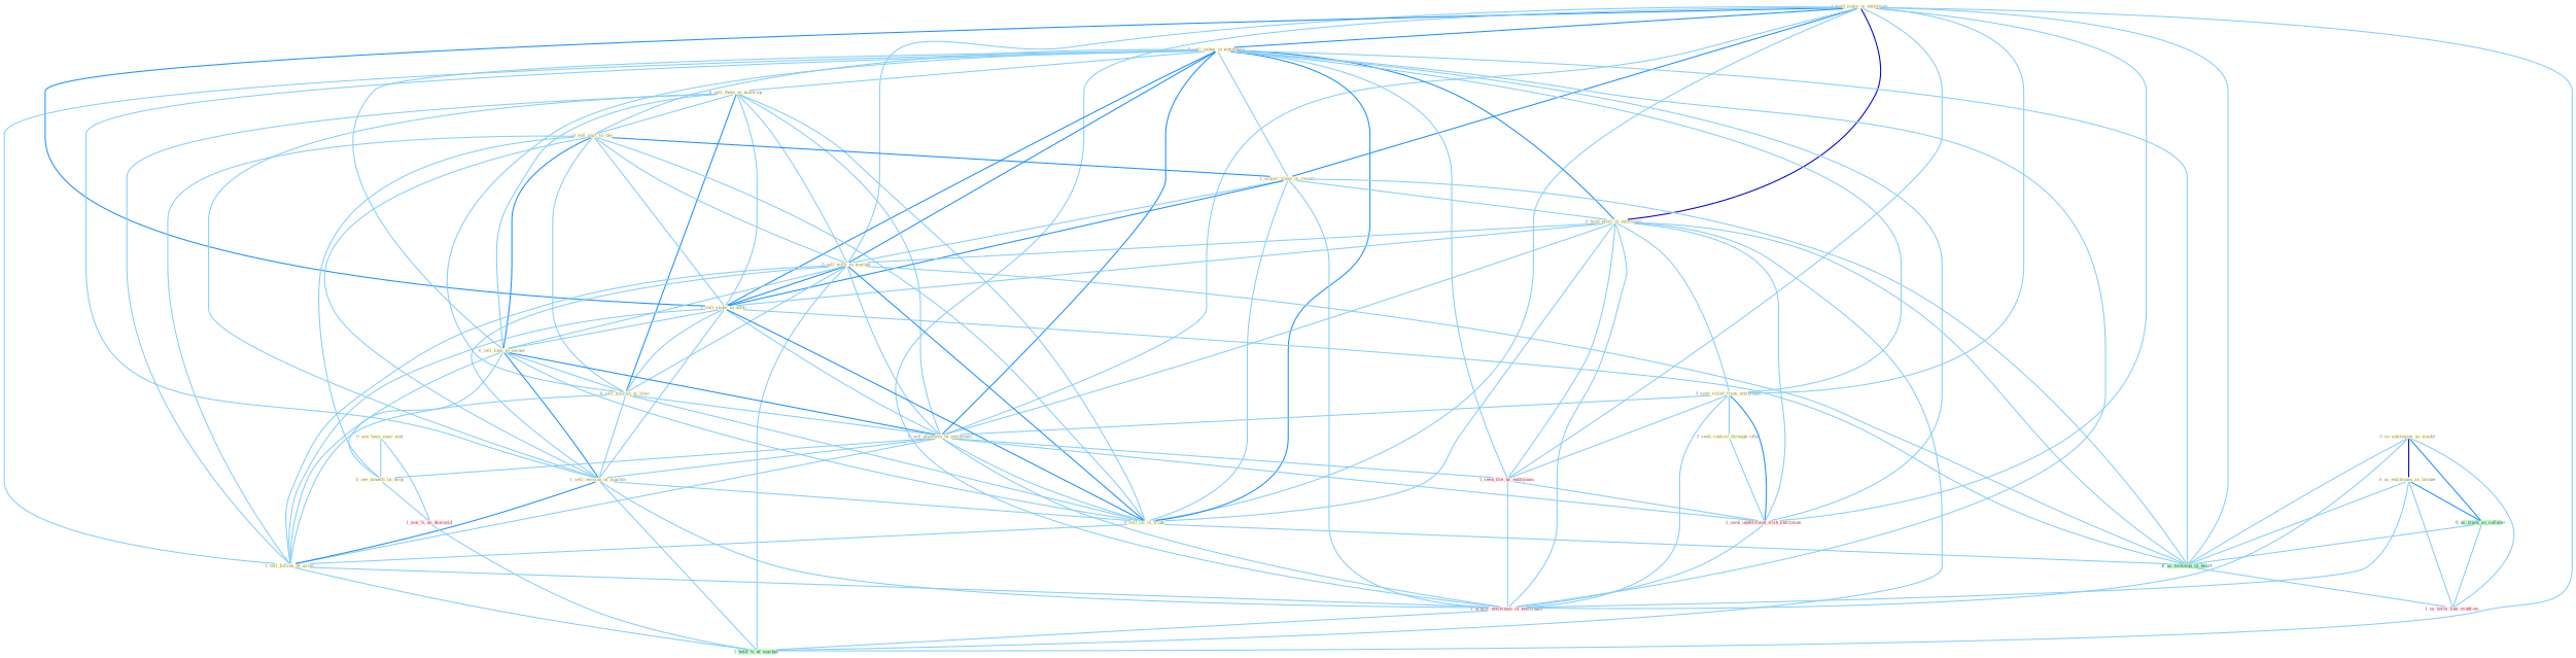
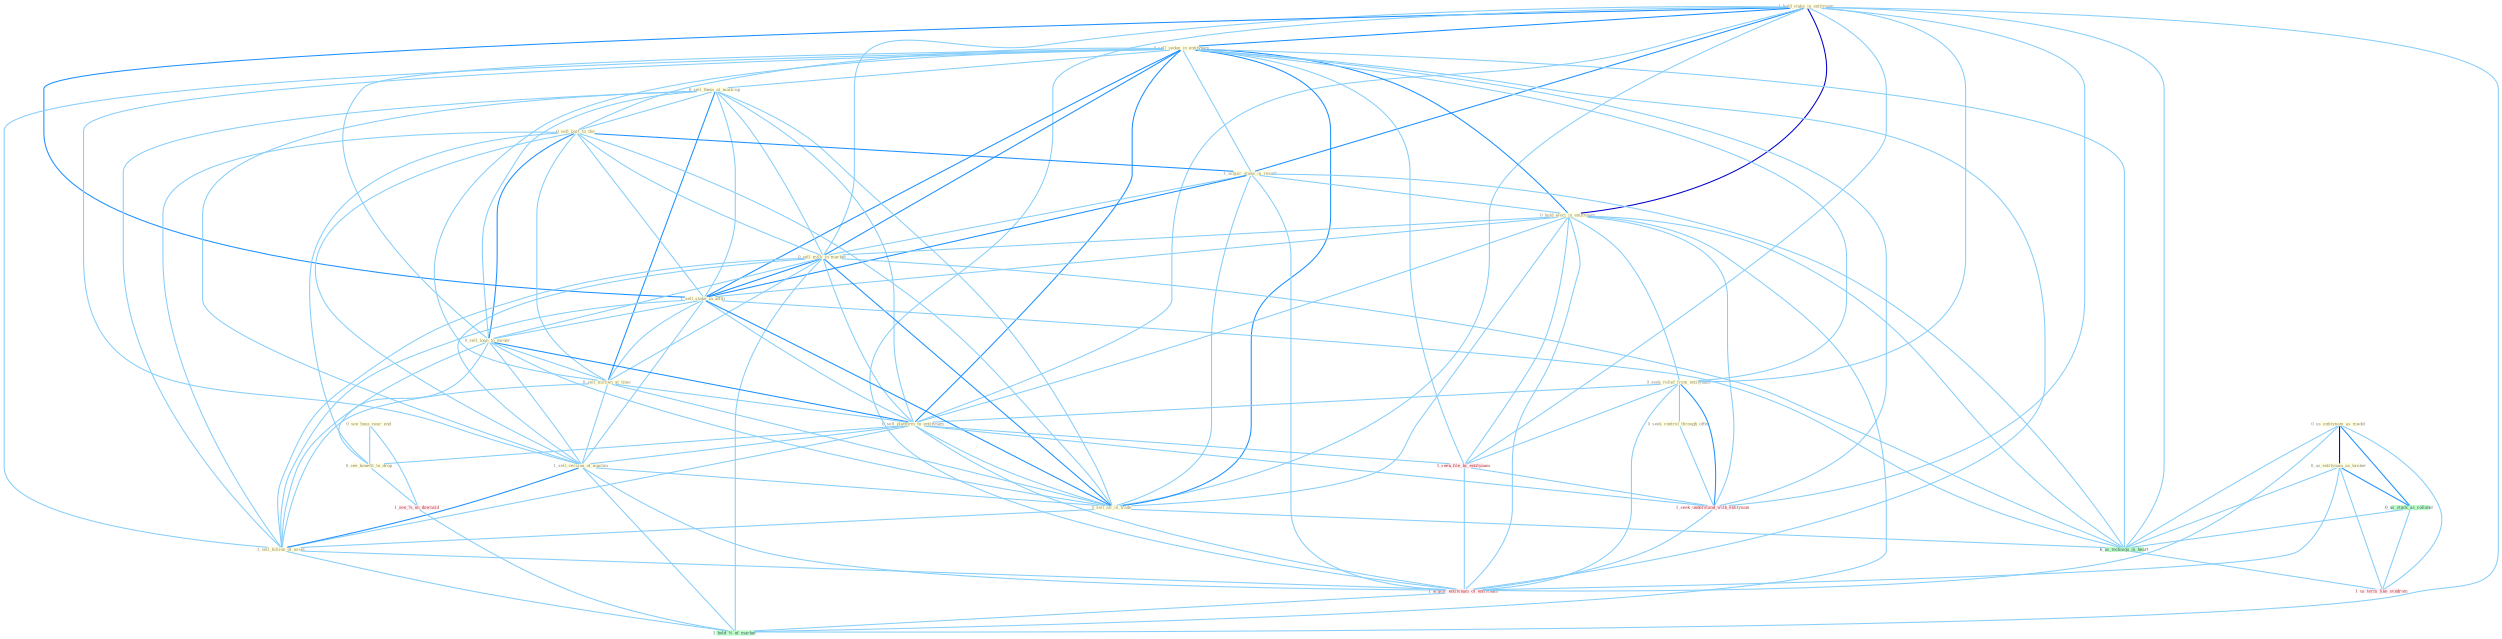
  graph {
    node [color="#ffffe0" fixedsize=true fontcolor="#8b7d6b" fontsize=4 shape=polygon style=filled]
    edge [color="#87cefa" w=1]
    "1_hold_stake_in_entitynam " [height=.06 width=.5]
    "0_us_entitynam_as_model " [height=.06 width=.5]
    "0_sell_sedan_in_entitynam " [height=.06 width=.5]
    "0_sell_them_at_mark-up " [height=.06 width=.5]
    "1_acquir_stake_in_resort " [height=.06 width=.5]
    "0_hold_elect_in_entitynam " [height=.06 width=.5]
    "0_seek_relief_from_entitynam " [height=.06 width=.5]
    "0_sell_part_to_the " [height=.06 width=.5]
    "0_sell_milk_in_market " [height=.06 width=.5]
    "0_seek_control_through_offer " [height=.06 width=.5]
    "1_sell_stake_in_affili " [height=.06 width=.5]
    "0_sell_loan_to_owner " [height=.06 width=.5]
    "0_sell_million_at_time " [height=.06 width=.5]
    "0_sell_platform_to_entitynam " [height=.06 width=.5]
    "1_sell_version_of_machin " [height=.06 width=.5]
    "0_see_hous_near_end " [height=.06 width=.5]
    "0_us_entitynam_as_broker " [height=.06 width=.5]
    "0_see_benefit_to_drop " [height=.06 width=.5]
    "0_sell_all_in_trade " [height=.06 width=.5]
    "1_sell_billion_of_asset " [height=.06 width=.5]
    "1_seen_file_by_entitynam " [color="#fff0f5" fontcolor="#b22222" height=.06 width=.5]
    "1_seek_understand_with_entitynam " [color="#fff0f5" fontcolor="#b22222" height=.06 width=.5]
    "1_acquir_entitynam_of_entitynam " [color="#fff0f5" fontcolor="#b22222" height=.06 width=.5]
    "1_see_%_on_downsid " [color="#fff0f5" fontcolor="#b22222" height=.06 width=.5]
    "1_us_term_like_syndrom " [color="#fff0f5" fontcolor="#b22222" height=.06 width=.5]
    n26 [color="#BDFCC9" fontcolor="#2f4f4f" height=.06 label="6_us_techniqu_in_heart" width=.5]
    "1_hold_%_of_market " [color="#BDFCC9" fontcolor="#2f4f4f" height=.06 width=.5]
    "0_us_stock_as_collater " [color="#BDFCC9" fontcolor="#2f4f4f" height=.06 width=.5]
    subgraph sub_1 {
      "1_hold_stake_in_entitynam "
      "0_us_entitynam_as_model "
      "0_sell_sedan_in_entitynam "
      "0_sell_them_at_mark-up "
      "1_acquir_stake_in_resort "
      "0_hold_elect_in_entitynam "
      "0_seek_relief_from_entitynam "
      "0_sell_part_to_the "
      "0_sell_milk_in_market "
      "0_seek_control_through_offer "
      "1_sell_stake_in_affili "
      "0_sell_loan_to_owner "
      "0_sell_million_at_time "
      "0_sell_platform_to_entitynam "
      "1_sell_version_of_machin "
      "0_see_hous_near_end "
      "0_us_entitynam_as_broker "
      "0_see_benefit_to_drop "
      "0_sell_all_in_trade "
      "1_sell_billion_of_asset "
    }
    subgraph sub_2 {
      "1_seen_file_by_entitynam "
      "1_seek_understand_with_entitynam "
      "1_acquir_entitynam_of_entitynam "
      "1_see_%_on_downsid "
      "1_us_term_like_syndrom "
    }
    "1_hold_stake_in_entitynam " -- "0_sell_sedan_in_entitynam " [color="#1e90ff" w=2]
    "1_hold_stake_in_entitynam " -- "1_acquir_stake_in_resort " [color="#1e90ff" w=2]
    "1_hold_stake_in_entitynam " -- "0_hold_elect_in_entitynam " [color="#0000cd" w=3]
    "1_hold_stake_in_entitynam " -- "0_seek_relief_from_entitynam "
    "1_hold_stake_in_entitynam " -- "0_sell_milk_in_market "
    "1_hold_stake_in_entitynam " -- "1_sell_stake_in_affili " [color="#1e90ff" w=2]
    "1_hold_stake_in_entitynam " -- "0_sell_platform_to_entitynam "
    "1_hold_stake_in_entitynam " -- "0_sell_all_in_trade "
    "1_hold_stake_in_entitynam " -- "1_seen_file_by_entitynam "
    "1_hold_stake_in_entitynam " -- "1_seek_understand_with_entitynam "
    "1_hold_stake_in_entitynam " -- "1_acquir_entitynam_of_entitynam "
    "1_hold_stake_in_entitynam " -- n26
    "1_hold_stake_in_entitynam " -- "1_hold_%_of_market "
    "0_us_entitynam_as_model " -- "0_us_entitynam_as_broker " [color="#0000cd" w=3]
    "0_us_entitynam_as_model " -- "1_acquir_entitynam_of_entitynam "
    "0_us_entitynam_as_model " -- "1_us_term_like_syndrom "
    "0_us_entitynam_as_model " -- n26
    "0_us_entitynam_as_model " -- "0_us_stock_as_collater " [color="#1e90ff" w=2]
    "0_sell_sedan_in_entitynam " -- "0_sell_them_at_mark-up "
    "0_sell_sedan_in_entitynam " -- "1_acquir_stake_in_resort "
    "0_sell_sedan_in_entitynam " -- "0_hold_elect_in_entitynam " [color="#1e90ff" w=2]
    "0_sell_sedan_in_entitynam " -- "0_seek_relief_from_entitynam "
    "0_sell_sedan_in_entitynam " -- "0_sell_part_to_the "
    "0_sell_sedan_in_entitynam " -- "0_sell_milk_in_market " [color="#1e90ff" w=2]
    "0_sell_sedan_in_entitynam " -- "1_sell_stake_in_affili " [color="#1e90ff" w=2]
    "0_sell_sedan_in_entitynam " -- "0_sell_loan_to_owner "
    "0_sell_sedan_in_entitynam " -- "0_sell_million_at_time "
    "0_sell_sedan_in_entitynam " -- "0_sell_platform_to_entitynam " [color="#1e90ff" w=2]
    "0_sell_sedan_in_entitynam " -- "1_sell_version_of_machin "
    "0_sell_sedan_in_entitynam " -- "0_sell_all_in_trade " [color="#1e90ff" w=2]
    "0_sell_sedan_in_entitynam " -- "1_sell_billion_of_asset "
    "0_sell_sedan_in_entitynam " -- "1_seen_file_by_entitynam "
    "0_sell_sedan_in_entitynam " -- "1_seek_understand_with_entitynam "
    "0_sell_sedan_in_entitynam " -- "1_acquir_entitynam_of_entitynam "
    "0_sell_sedan_in_entitynam " -- n26
    "0_sell_them_at_mark-up " -- "0_sell_part_to_the "
    "0_sell_them_at_mark-up " -- "0_sell_milk_in_market "
    "0_sell_them_at_mark-up " -- "1_sell_stake_in_affili "
    "0_sell_them_at_mark-up " -- "0_sell_loan_to_owner "
    "0_sell_them_at_mark-up " -- "0_sell_million_at_time " [color="#1e90ff" w=2]
    "0_sell_them_at_mark-up " -- "0_sell_platform_to_entitynam "
    "0_sell_them_at_mark-up " -- "1_sell_version_of_machin "
    "0_sell_them_at_mark-up " -- "0_sell_all_in_trade "
    "0_sell_them_at_mark-up " -- "1_sell_billion_of_asset "
    "1_acquir_stake_in_resort " -- "0_hold_elect_in_entitynam "
    "1_acquir_stake_in_resort " -- "0_sell_milk_in_market "
    "1_acquir_stake_in_resort " -- "1_sell_stake_in_affili " [color="#1e90ff" w=2]
    "1_acquir_stake_in_resort " -- "0_sell_all_in_trade "
    "1_acquir_stake_in_resort " -- "1_acquir_entitynam_of_entitynam "
    "1_acquir_stake_in_resort " -- n26
    "0_hold_elect_in_entitynam " -- "0_seek_relief_from_entitynam "
    "0_hold_elect_in_entitynam " -- "0_sell_milk_in_market "
    "0_hold_elect_in_entitynam " -- "1_sell_stake_in_affili "
    "0_hold_elect_in_entitynam " -- "0_sell_platform_to_entitynam "
    "0_hold_elect_in_entitynam " -- "0_sell_all_in_trade "
    "0_hold_elect_in_entitynam " -- "1_seen_file_by_entitynam "
    "0_hold_elect_in_entitynam " -- "1_seek_understand_with_entitynam "
    "0_hold_elect_in_entitynam " -- "1_acquir_entitynam_of_entitynam "
    "0_hold_elect_in_entitynam " -- n26
    "0_hold_elect_in_entitynam " -- "1_hold_%_of_market "
    "0_seek_relief_from_entitynam " -- "0_seek_control_through_offer "
    "0_seek_relief_from_entitynam " -- "0_sell_platform_to_entitynam "
    "0_seek_relief_from_entitynam " -- "1_seen_file_by_entitynam "
    "0_seek_relief_from_entitynam " -- "1_seek_understand_with_entitynam " [color="#1e90ff" w=2]
    "0_seek_relief_from_entitynam " -- "1_acquir_entitynam_of_entitynam "
    "0_sell_part_to_the " -- "1_acquir_stake_in_resort " [color="#1e90ff" w=2]
    "0_sell_part_to_the " -- "0_sell_milk_in_market "
    "0_sell_part_to_the " -- "1_sell_stake_in_affili "
    "0_sell_part_to_the " -- "0_sell_loan_to_owner " [color="#1e90ff" w=2]
    "0_sell_part_to_the " -- "0_sell_million_at_time "
    "0_sell_part_to_the " -- "1_sell_version_of_machin "
    "0_sell_part_to_the " -- "0_see_benefit_to_drop "
    "0_sell_part_to_the " -- "0_sell_all_in_trade "
    "0_sell_part_to_the " -- "1_sell_billion_of_asset "
    "0_sell_milk_in_market " -- "1_sell_stake_in_affili " [color="#1e90ff" w=2]
    "0_sell_milk_in_market " -- "0_sell_loan_to_owner "
    "0_sell_milk_in_market " -- "0_sell_million_at_time "
    "0_sell_milk_in_market " -- "0_sell_platform_to_entitynam "
    "0_sell_milk_in_market " -- "1_sell_version_of_machin "
    "0_sell_milk_in_market " -- "0_sell_all_in_trade " [color="#1e90ff" w=2]
    "0_sell_milk_in_market " -- "1_sell_billion_of_asset "
    "0_sell_milk_in_market " -- n26
    "0_sell_milk_in_market " -- "1_hold_%_of_market "
    "0_seek_control_through_offer " -- "1_seek_understand_with_entitynam "
    "1_sell_stake_in_affili " -- "0_sell_loan_to_owner "
    "1_sell_stake_in_affili " -- "0_sell_million_at_time "
    "1_sell_stake_in_affili " -- "0_sell_platform_to_entitynam "
    "1_sell_stake_in_affili " -- "1_sell_version_of_machin "
    "1_sell_stake_in_affili " -- "0_sell_all_in_trade " [color="#1e90ff" w=2]
    "1_sell_stake_in_affili " -- "1_sell_billion_of_asset "
    "1_sell_stake_in_affili " -- n26
    "0_sell_loan_to_owner " -- "0_sell_million_at_time "
    "0_sell_loan_to_owner " -- "0_sell_platform_to_entitynam " [color="#1e90ff" w=2]
-   "0_sell_loan_to_owner " -- "1_sell_version_of_machin " [color="#1e90ff"]
+   "0_sell_loan_to_owner " -- "1_sell_version_of_machin "
    "0_sell_loan_to_owner " -- "0_see_benefit_to_drop "
    "0_sell_loan_to_owner " -- "0_sell_all_in_trade "
    "0_sell_loan_to_owner " -- "1_sell_billion_of_asset "
    "0_sell_million_at_time " -- "0_sell_platform_to_entitynam "
    "0_sell_million_at_time " -- "1_sell_version_of_machin "
    "0_sell_million_at_time " -- "0_sell_all_in_trade "
    "0_sell_million_at_time " -- "1_sell_billion_of_asset "
    "0_sell_platform_to_entitynam " -- "1_sell_version_of_machin "
    "0_sell_platform_to_entitynam " -- "0_see_benefit_to_drop "
    "0_sell_platform_to_entitynam " -- "0_sell_all_in_trade "
    "0_sell_platform_to_entitynam " -- "1_sell_billion_of_asset "
    "0_sell_platform_to_entitynam " -- "1_seen_file_by_entitynam "
    "0_sell_platform_to_entitynam " -- "1_seek_understand_with_entitynam "
    "0_sell_platform_to_entitynam " -- "1_acquir_entitynam_of_entitynam "
    "1_sell_version_of_machin " -- "0_sell_all_in_trade "
    "1_sell_version_of_machin " -- "1_sell_billion_of_asset " [color="#1e90ff" w=2]
    "1_sell_version_of_machin " -- "1_acquir_entitynam_of_entitynam "
    "1_sell_version_of_machin " -- "1_hold_%_of_market "
    "0_see_hous_near_end " -- "0_see_benefit_to_drop "
    "0_see_hous_near_end " -- "1_see_%_on_downsid "
    "0_us_entitynam_as_broker " -- "1_acquir_entitynam_of_entitynam "
    "0_us_entitynam_as_broker " -- "1_us_term_like_syndrom "
    "0_us_entitynam_as_broker " -- n26
    "0_us_entitynam_as_broker " -- "0_us_stock_as_collater " [color="#1e90ff" w=2]
    "0_see_benefit_to_drop " -- "1_see_%_on_downsid "
    "0_sell_all_in_trade " -- "1_sell_billion_of_asset "
    "0_sell_all_in_trade " -- n26
    "1_sell_billion_of_asset " -- "1_acquir_entitynam_of_entitynam "
    "1_sell_billion_of_asset " -- "1_hold_%_of_market "
    "1_seen_file_by_entitynam " -- "1_seek_understand_with_entitynam "
    "1_seen_file_by_entitynam " -- "1_acquir_entitynam_of_entitynam "
    "1_seek_understand_with_entitynam " -- "1_acquir_entitynam_of_entitynam "
    "1_acquir_entitynam_of_entitynam " -- "1_hold_%_of_market "
    "1_see_%_on_downsid " -- "1_hold_%_of_market "
    n26 -- "1_us_term_like_syndrom "
    "0_us_stock_as_collater " -- "1_us_term_like_syndrom "
    "0_us_stock_as_collater " -- n26
  }
